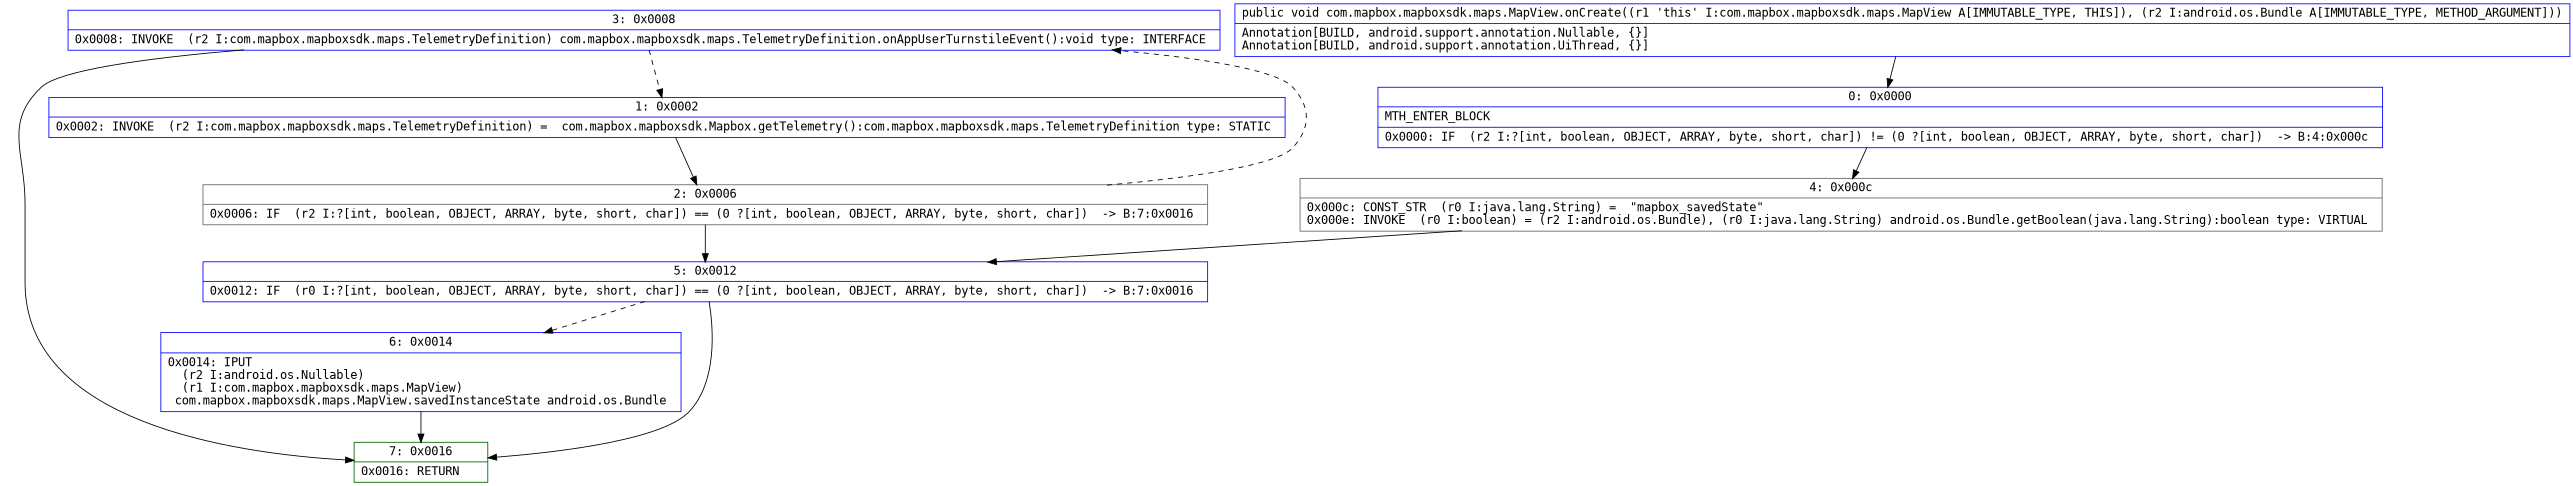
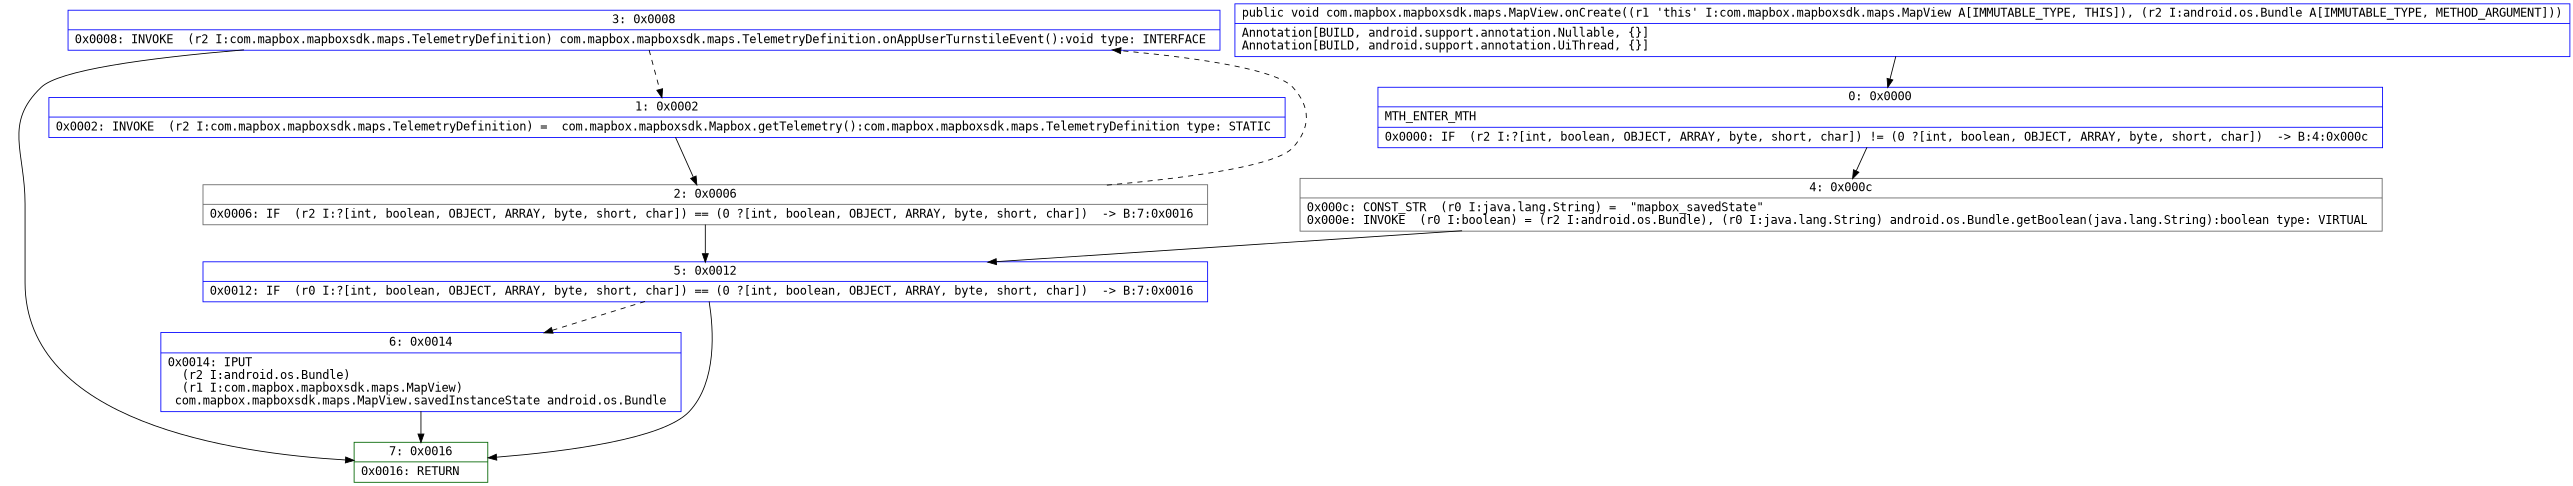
  digraph {
    fontname="DejaVu Sans Mono"
    node [color=blue fontname="DejaVu Sans Mono" shape=record]
    edge [fontname="DejaVu Sans Mono"]
-   n1 [label="{0\:\ 0x0000|MTH_ENTER_BLOCK\l|0x0000: IF  (r2 I:?[int, boolean, OBJECT, ARRAY, byte, short, char]) != (0 ?[int, boolean, OBJECT, ARRAY, byte, short, char])  \-\> B:4:0x000c \l}"]
+   n1 [label="{0\:\ 0x0000|MTH_ENTER_MTH\l|0x0000: IF  (r2 I:?[int, boolean, OBJECT, ARRAY, byte, short, char]) != (0 ?[int, boolean, OBJECT, ARRAY, byte, short, char])  \-\> B:4:0x000c \l}"]
    n2 [color=gray40 label="{4\:\ 0x000c|0x000c: CONST_STR  (r0 I:java.lang.String) =  \"mapbox_savedState\" \l0x000e: INVOKE  (r0 I:boolean) = (r2 I:android.os.Bundle), (r0 I:java.lang.String) android.os.Bundle.getBoolean(java.lang.String):boolean type: VIRTUAL \l}"]
    n3 [label="{1\:\ 0x0002|0x0002: INVOKE  (r2 I:com.mapbox.mapboxsdk.maps.TelemetryDefinition) =  com.mapbox.mapboxsdk.Mapbox.getTelemetry():com.mapbox.mapboxsdk.maps.TelemetryDefinition type: STATIC \l}"]
    n4 [color=gray40 label="{2\:\ 0x0006|0x0006: IF  (r2 I:?[int, boolean, OBJECT, ARRAY, byte, short, char]) == (0 ?[int, boolean, OBJECT, ARRAY, byte, short, char])  \-\> B:7:0x0016 \l}"]
    n5 [label="{5\:\ 0x0012|0x0012: IF  (r0 I:?[int, boolean, OBJECT, ARRAY, byte, short, char]) == (0 ?[int, boolean, OBJECT, ARRAY, byte, short, char])  \-\> B:7:0x0016 \l}"]
    n6 [label="{3\:\ 0x0008|0x0008: INVOKE  (r2 I:com.mapbox.mapboxsdk.maps.TelemetryDefinition) com.mapbox.mapboxsdk.maps.TelemetryDefinition.onAppUserTurnstileEvent():void type: INTERFACE \l}"]
    n7 [color=darkgreen label="{7\:\ 0x0016|0x0016: RETURN   \l}"]
-   n8 [label="{6\:\ 0x0014|0x0014: IPUT  \l  (r2 I:android.os.Nullable)\l  (r1 I:com.mapbox.mapboxsdk.maps.MapView)\l com.mapbox.mapboxsdk.maps.MapView.savedInstanceState android.os.Bundle \l}"]
+   n8 [label="{6\:\ 0x0014|0x0014: IPUT  \l  (r2 I:android.os.Bundle)\l  (r1 I:com.mapbox.mapboxsdk.maps.MapView)\l com.mapbox.mapboxsdk.maps.MapView.savedInstanceState android.os.Bundle \l}"]
    n9 [label="{public void com.mapbox.mapboxsdk.maps.MapView.onCreate((r1 'this' I:com.mapbox.mapboxsdk.maps.MapView A[IMMUTABLE_TYPE, THIS]), (r2 I:android.os.Bundle A[IMMUTABLE_TYPE, METHOD_ARGUMENT]))  | Annotation[BUILD, android.support.annotation.Nullable, \{\}]\lAnnotation[BUILD, android.support.annotation.UiThread, \{\}]\l}"]
    n1 -> n2
    n2 -> n5
    n3 -> n4
    n4 -> n5
    n4 -> n6 [style=dashed]
    n5 -> n7
    n5 -> n8 [style=dashed]
    n6 -> n3 [style=dashed]
    n6 -> n7
    n8 -> n7
    n9 -> n1
  }
